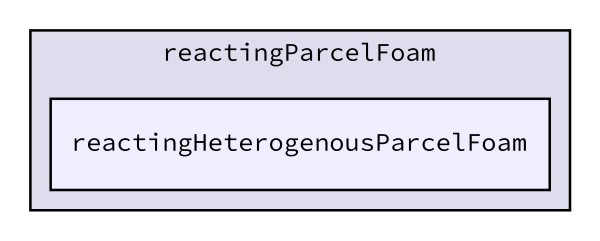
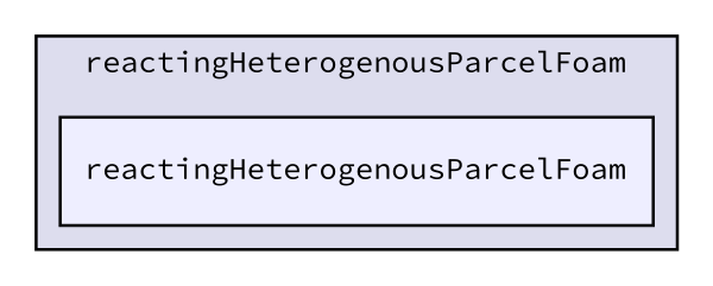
  digraph {
    compound=true
    rankdir=LR
    fontname="Source Code Pro"
    n1 [fillcolor="#eeeeff" fontname="Source Code Pro" fontsize=10 label=reactingHeterogenousParcelFoam pencolor=black shape=box style=filled]
    subgraph cluster_1 {
      bgcolor="#ddddee"
      fontsize=10
-     label=reactingParcelFoam
+     label=reactingHeterogenousParcelFoam
      pencolor=black
      n1
    }
  }
